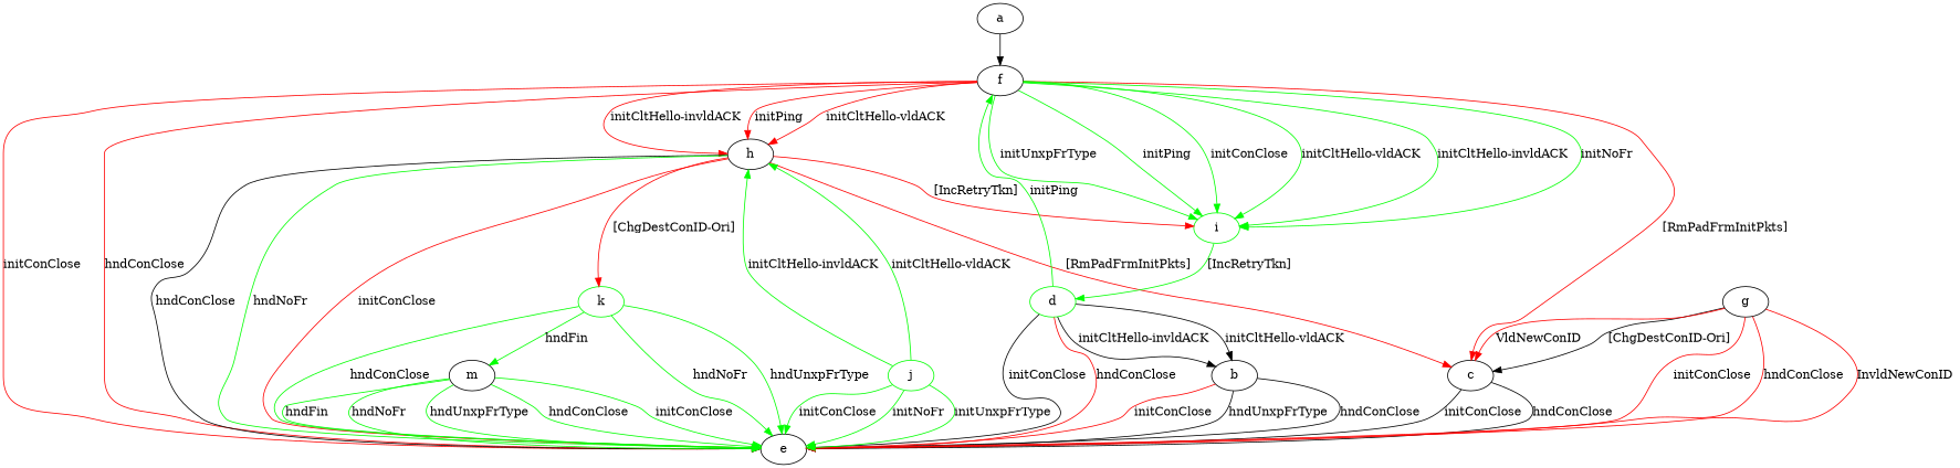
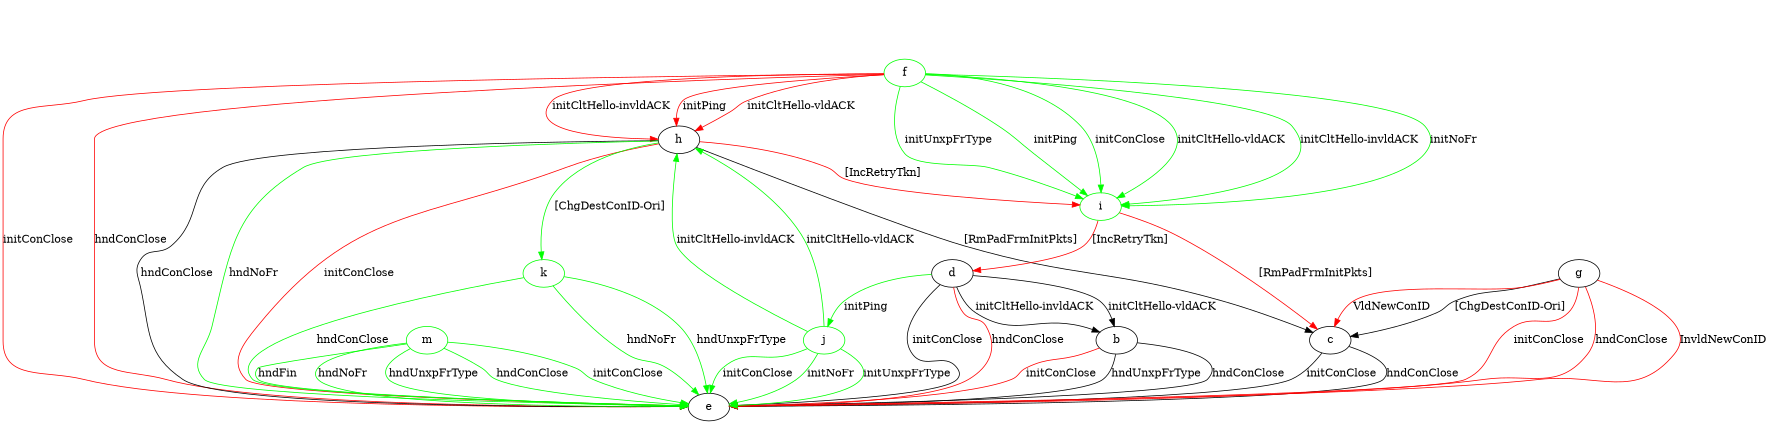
  digraph {
    edge [color=green]
-   a
-   f
+   f [color=green]
    e
    c
    h
    i [color=green]
    k [color=green]
-   d [color=green]
+   d
    b
    g
    j [color=green]
-   m [color=black]
-   a -> f [color=""]
+   m [color=green]
    f -> e [color=red label="initConClose "]
    f -> e [color=red label="hndConClose "]
-   f -> c [color=red label="[RmPadFrmInitPkts] "]
+   i -> c [color=red label="[RmPadFrmInitPkts] "]
    f -> h [color=red label="initPing "]
    f -> h [color=red label="initCltHello-vldACK "]
    f -> h [color=red label="initCltHello-invldACK "]
    f -> i [label="initPing "]
    f -> i [label="initConClose "]
    f -> i [label="initCltHello-vldACK "]
    f -> i [label="initCltHello-invldACK "]
    f -> i [label="initNoFr "]
    f -> i [label="initUnxpFrType "]
    c -> e [label="initConClose " color=""]
    c -> e [label="hndConClose " color=""]
    h -> e [label="hndConClose " color=""]
    h -> e [label="hndNoFr "]
    h -> e [color=red label="initConClose "]
-   h -> c [color=red label="[RmPadFrmInitPkts] "]
+   h -> c [color=black label="[RmPadFrmInitPkts] "]
    h -> i [color=red label="[IncRetryTkn] "]
-   h -> k [color=red label="[ChgDestConID-Ori] "]
-   i -> d [label="[IncRetryTkn] "]
+   h -> k [label="[ChgDestConID-Ori] "]
+   i -> d [color=red label="[IncRetryTkn] "]
    k -> e [label="hndNoFr "]
    k -> e [label="hndUnxpFrType "]
    k -> e [label="hndConClose "]
-   k -> m [label="hndFin "]
    d -> e [label="initConClose " color=""]
    d -> e [color=red label="hndConClose "]
    d -> b [label="initCltHello-vldACK " color=""]
    d -> b [label="initCltHello-invldACK " color=""]
-   d -> f [label="initPing "]
+   d -> j [label="initPing "]
    b -> e [label="hndUnxpFrType " color=""]
    b -> e [label="hndConClose " color=""]
    b -> e [color=red label="initConClose "]
    g -> e [color=red label="initConClose "]
    g -> e [color=red label="hndConClose "]
    g -> e [color=red label="InvldNewConID "]
    g -> c [label="[ChgDestConID-Ori] " color=""]
    g -> c [color=red label="VldNewConID "]
    j -> e [label="initConClose "]
    j -> e [label="initNoFr "]
    j -> e [label="initUnxpFrType "]
    j -> h [label="initCltHello-vldACK "]
    j -> h [label="initCltHello-invldACK "]
    m -> e [label="initConClose "]
    m -> e [label="hndFin "]
    m -> e [label="hndNoFr "]
    m -> e [label="hndUnxpFrType "]
    m -> e [label="hndConClose "]
  }
